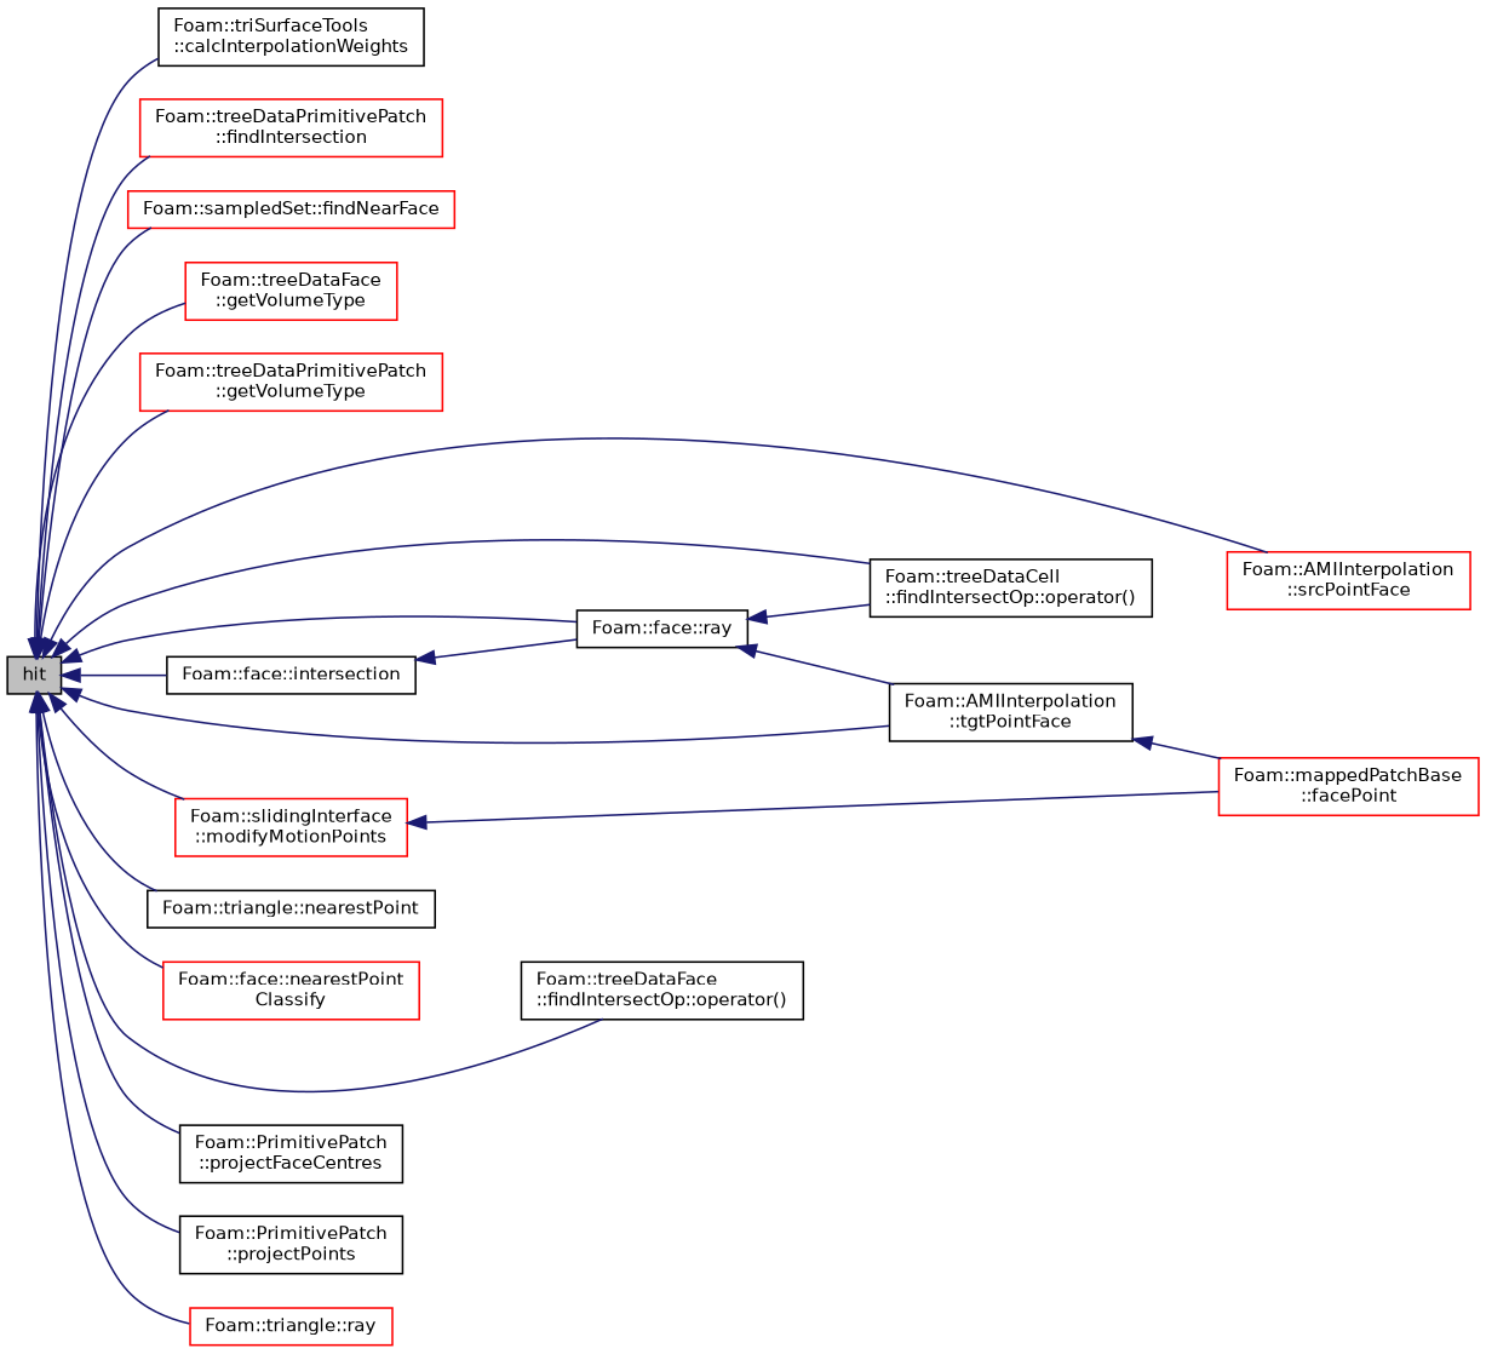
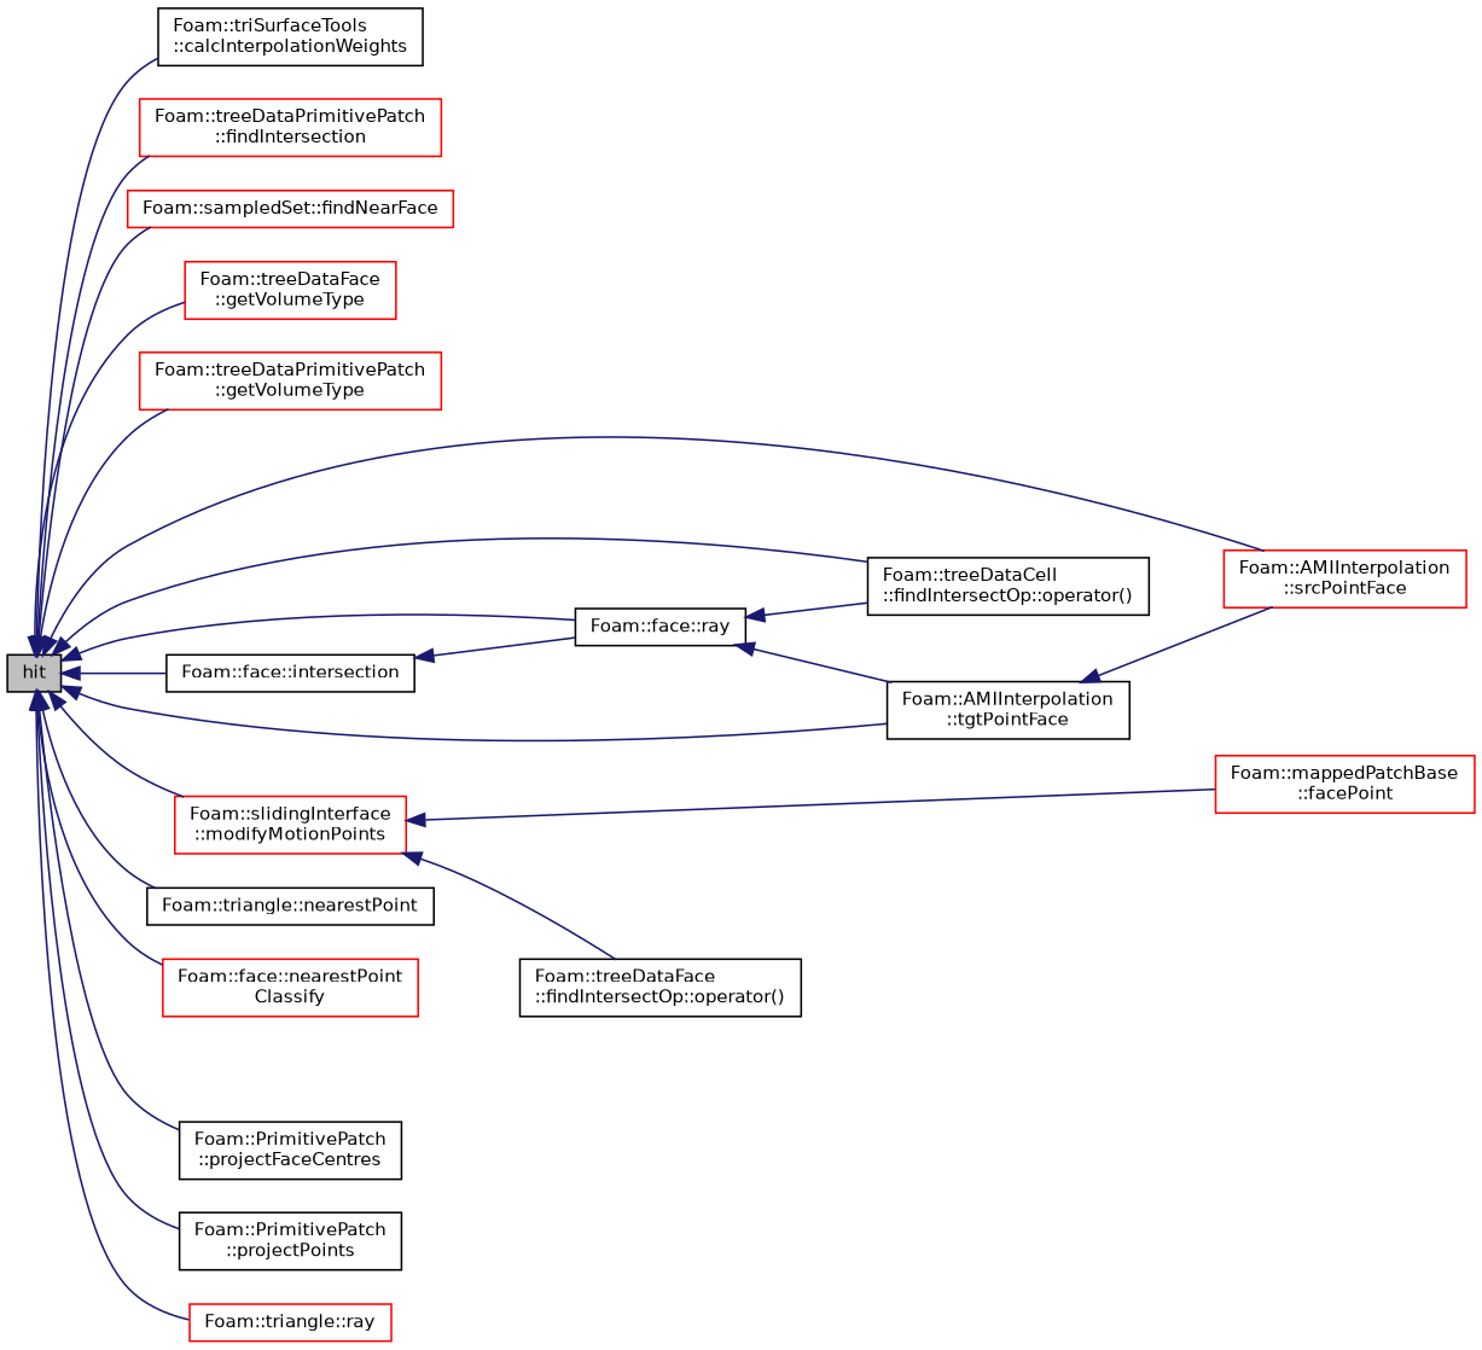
  digraph {
    rankdir=LR
    node [color=black fontname=Helvetica fontsize=10 shape=record]
    edge [color=midnightblue dir=back fontname=Helvetica fontsize=10 labelfontname=Helvetica labelfontsize=10 style=solid]
    n1 [fillcolor=grey75 fontcolor=black height=0.2 label=hit style=filled width=0.4]
    n2 [height=0.2 label="Foam::triSurfaceTools\l::calcInterpolationWeights" width=0.4]
    n3 [color=red height=0.2 label="Foam::treeDataPrimitivePatch\l::findIntersection" width=0.4]
    n4 [color=red height=0.2 label="Foam::sampledSet::findNearFace" width=0.4]
    n5 [color=red height=0.2 label="Foam::treeDataFace\l::getVolumeType" width=0.4]
    n6 [color=red height=0.2 label="Foam::treeDataPrimitivePatch\l::getVolumeType" width=0.4]
    n7 [height=0.2 label="Foam::face::intersection" width=0.4]
    n8 [height=0.2 label="Foam::face::ray" width=0.4]
    n9 [height=0.2 label="Foam::treeDataCell\l::findIntersectOp::operator()" width=0.4]
    n10 [color=red height=0.2 label="Foam::AMIInterpolation\l::srcPointFace" width=0.4]
    n11 [height=0.2 label="Foam::AMIInterpolation\l::tgtPointFace" width=0.4]
    n12 [color=red height=0.2 label="Foam::slidingInterface\l::modifyMotionPoints" width=0.4]
    n13 [height=0.2 label="Foam::triangle::nearestPoint" width=0.4]
    n14 [color=red height=0.2 label="Foam::face::nearestPoint\lClassify" width=0.4]
    n15 [height=0.2 label="Foam::treeDataFace\l::findIntersectOp::operator()" width=0.4]
    n16 [height=0.2 label="Foam::PrimitivePatch\l::projectFaceCentres" width=0.4]
    n17 [height=0.2 label="Foam::PrimitivePatch\l::projectPoints" width=0.4]
    n18 [color=red height=0.2 label="Foam::triangle::ray" width=0.4]
    n19 [color=red height=0.2 label="Foam::mappedPatchBase\l::facePoint" width=0.4]
    n1 -> n2
    n1 -> n3
    n1 -> n4
    n1 -> n5
    n1 -> n6
    n1 -> n7
    n1 -> n8
    n1 -> n9
    n1 -> n10
    n1 -> n11
    n1 -> n12
    n1 -> n13
    n1 -> n14
-   n1 -> n15
+   n12 -> n15
    n1 -> n16
    n1 -> n17
    n1 -> n18
    n7 -> n8
    n8 -> n9
    n8 -> n11
-   n11 -> n19
+   n11 -> n10
    n12 -> n19
  }
